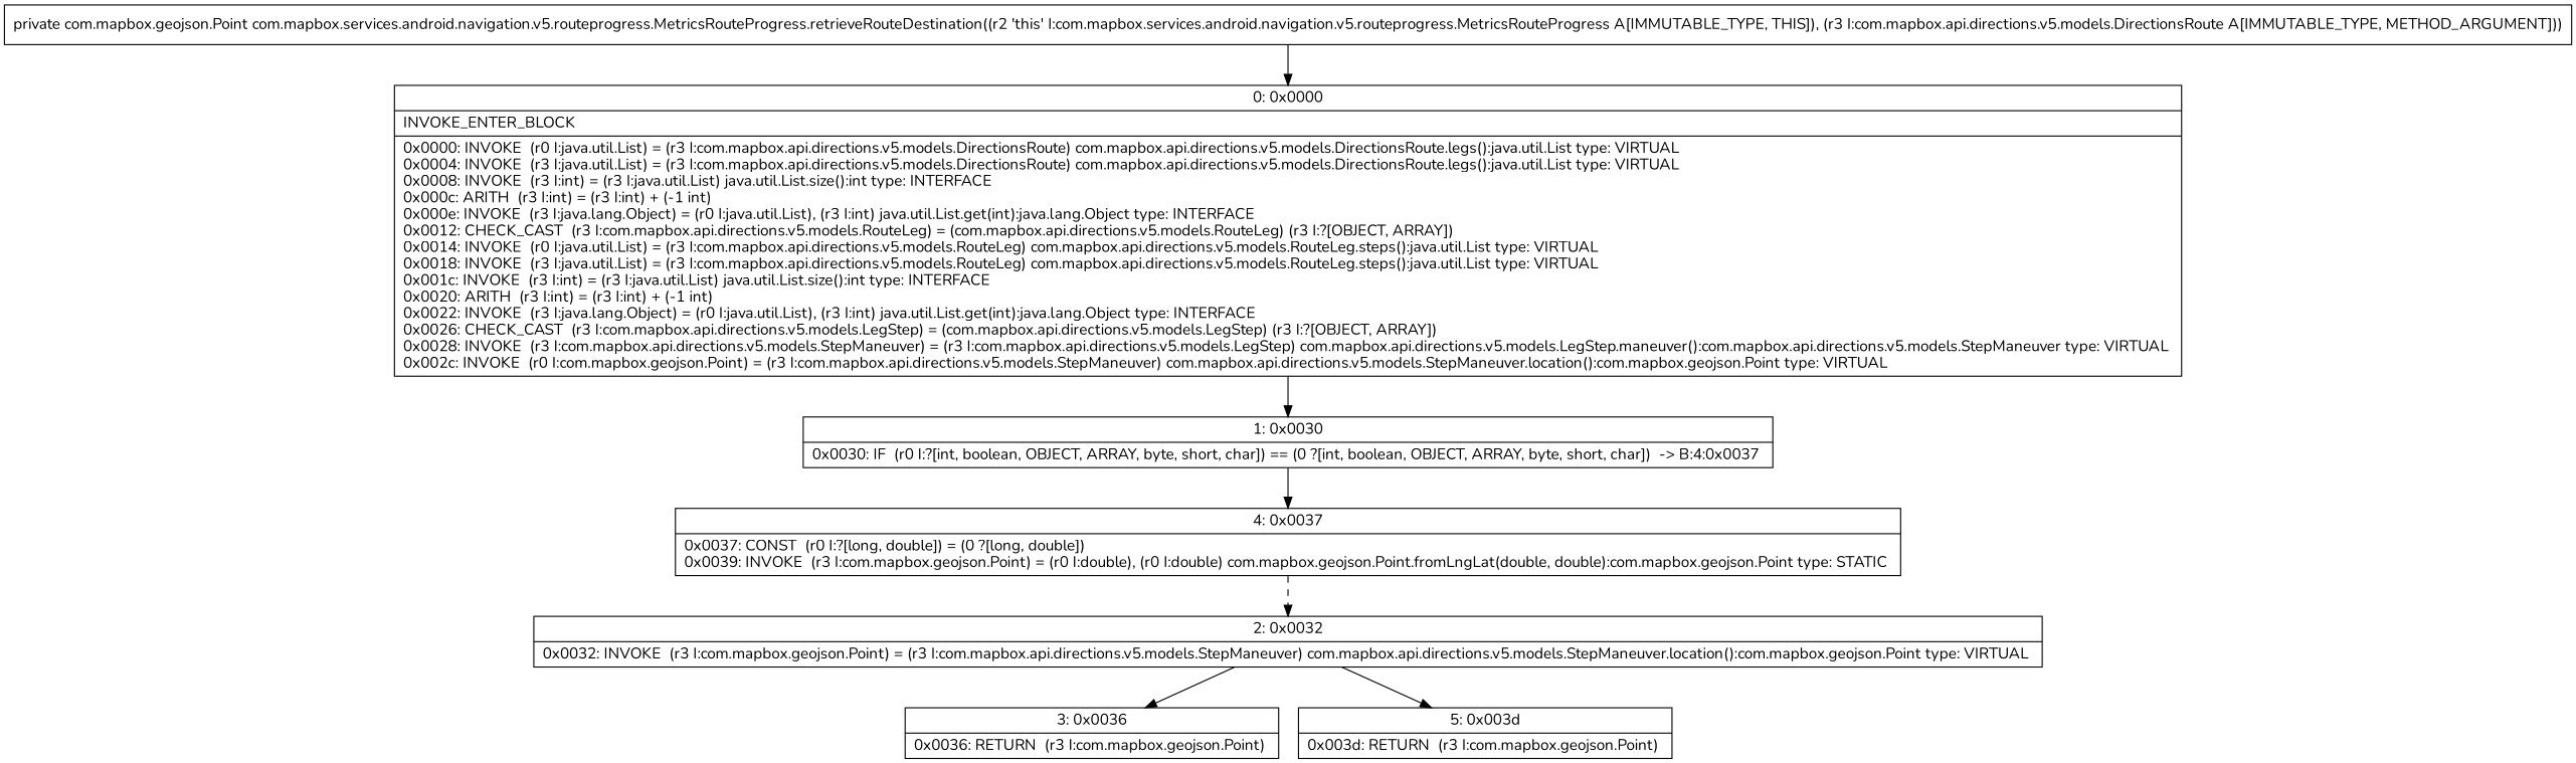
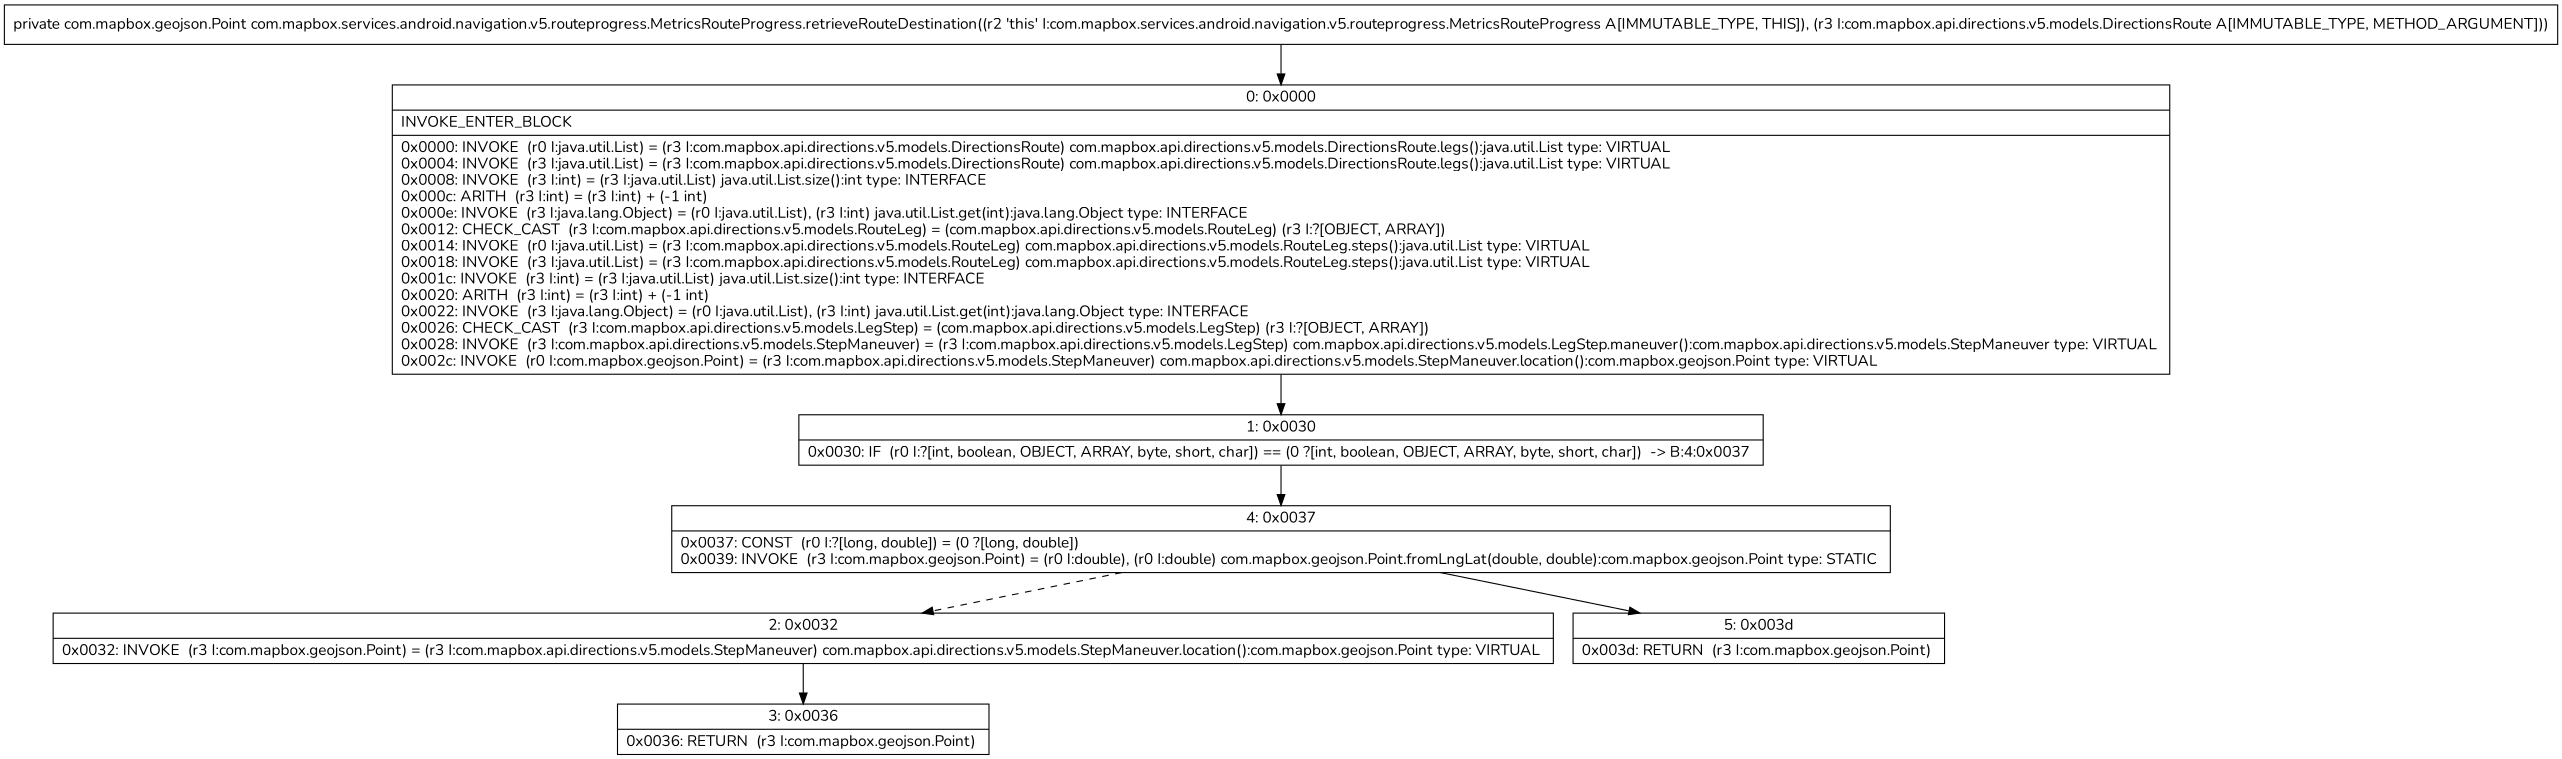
  digraph {
    fontname=Nunito
    node [fontname=Nunito shape=record]
    edge [fontname=Nunito]
    n1 [label="{0\:\ 0x0000|INVOKE_ENTER_BLOCK\l|0x0000: INVOKE  (r0 I:java.util.List) = (r3 I:com.mapbox.api.directions.v5.models.DirectionsRoute) com.mapbox.api.directions.v5.models.DirectionsRoute.legs():java.util.List type: VIRTUAL \l0x0004: INVOKE  (r3 I:java.util.List) = (r3 I:com.mapbox.api.directions.v5.models.DirectionsRoute) com.mapbox.api.directions.v5.models.DirectionsRoute.legs():java.util.List type: VIRTUAL \l0x0008: INVOKE  (r3 I:int) = (r3 I:java.util.List) java.util.List.size():int type: INTERFACE \l0x000c: ARITH  (r3 I:int) = (r3 I:int) + (\-1 int) \l0x000e: INVOKE  (r3 I:java.lang.Object) = (r0 I:java.util.List), (r3 I:int) java.util.List.get(int):java.lang.Object type: INTERFACE \l0x0012: CHECK_CAST  (r3 I:com.mapbox.api.directions.v5.models.RouteLeg) = (com.mapbox.api.directions.v5.models.RouteLeg) (r3 I:?[OBJECT, ARRAY]) \l0x0014: INVOKE  (r0 I:java.util.List) = (r3 I:com.mapbox.api.directions.v5.models.RouteLeg) com.mapbox.api.directions.v5.models.RouteLeg.steps():java.util.List type: VIRTUAL \l0x0018: INVOKE  (r3 I:java.util.List) = (r3 I:com.mapbox.api.directions.v5.models.RouteLeg) com.mapbox.api.directions.v5.models.RouteLeg.steps():java.util.List type: VIRTUAL \l0x001c: INVOKE  (r3 I:int) = (r3 I:java.util.List) java.util.List.size():int type: INTERFACE \l0x0020: ARITH  (r3 I:int) = (r3 I:int) + (\-1 int) \l0x0022: INVOKE  (r3 I:java.lang.Object) = (r0 I:java.util.List), (r3 I:int) java.util.List.get(int):java.lang.Object type: INTERFACE \l0x0026: CHECK_CAST  (r3 I:com.mapbox.api.directions.v5.models.LegStep) = (com.mapbox.api.directions.v5.models.LegStep) (r3 I:?[OBJECT, ARRAY]) \l0x0028: INVOKE  (r3 I:com.mapbox.api.directions.v5.models.StepManeuver) = (r3 I:com.mapbox.api.directions.v5.models.LegStep) com.mapbox.api.directions.v5.models.LegStep.maneuver():com.mapbox.api.directions.v5.models.StepManeuver type: VIRTUAL \l0x002c: INVOKE  (r0 I:com.mapbox.geojson.Point) = (r3 I:com.mapbox.api.directions.v5.models.StepManeuver) com.mapbox.api.directions.v5.models.StepManeuver.location():com.mapbox.geojson.Point type: VIRTUAL \l}"]
    n2 [label="{1\:\ 0x0030|0x0030: IF  (r0 I:?[int, boolean, OBJECT, ARRAY, byte, short, char]) == (0 ?[int, boolean, OBJECT, ARRAY, byte, short, char])  \-\> B:4:0x0037 \l}"]
    n3 [label="{4\:\ 0x0037|0x0037: CONST  (r0 I:?[long, double]) = (0 ?[long, double]) \l0x0039: INVOKE  (r3 I:com.mapbox.geojson.Point) = (r0 I:double), (r0 I:double) com.mapbox.geojson.Point.fromLngLat(double, double):com.mapbox.geojson.Point type: STATIC \l}"]
    n4 [label="{2\:\ 0x0032|0x0032: INVOKE  (r3 I:com.mapbox.geojson.Point) = (r3 I:com.mapbox.api.directions.v5.models.StepManeuver) com.mapbox.api.directions.v5.models.StepManeuver.location():com.mapbox.geojson.Point type: VIRTUAL \l}"]
    n5 [label="{3\:\ 0x0036|0x0036: RETURN  (r3 I:com.mapbox.geojson.Point) \l}"]
    n6 [label="{5\:\ 0x003d|0x003d: RETURN  (r3 I:com.mapbox.geojson.Point) \l}"]
    n7 [label="{private com.mapbox.geojson.Point com.mapbox.services.android.navigation.v5.routeprogress.MetricsRouteProgress.retrieveRouteDestination((r2 'this' I:com.mapbox.services.android.navigation.v5.routeprogress.MetricsRouteProgress A[IMMUTABLE_TYPE, THIS]), (r3 I:com.mapbox.api.directions.v5.models.DirectionsRoute A[IMMUTABLE_TYPE, METHOD_ARGUMENT])) }"]
    n1 -> n2
    n2 -> n3
    n3 -> n4 [style=dashed]
-   n4 -> n6
+   n3 -> n6
    n4 -> n5
    n7 -> n1
  }
